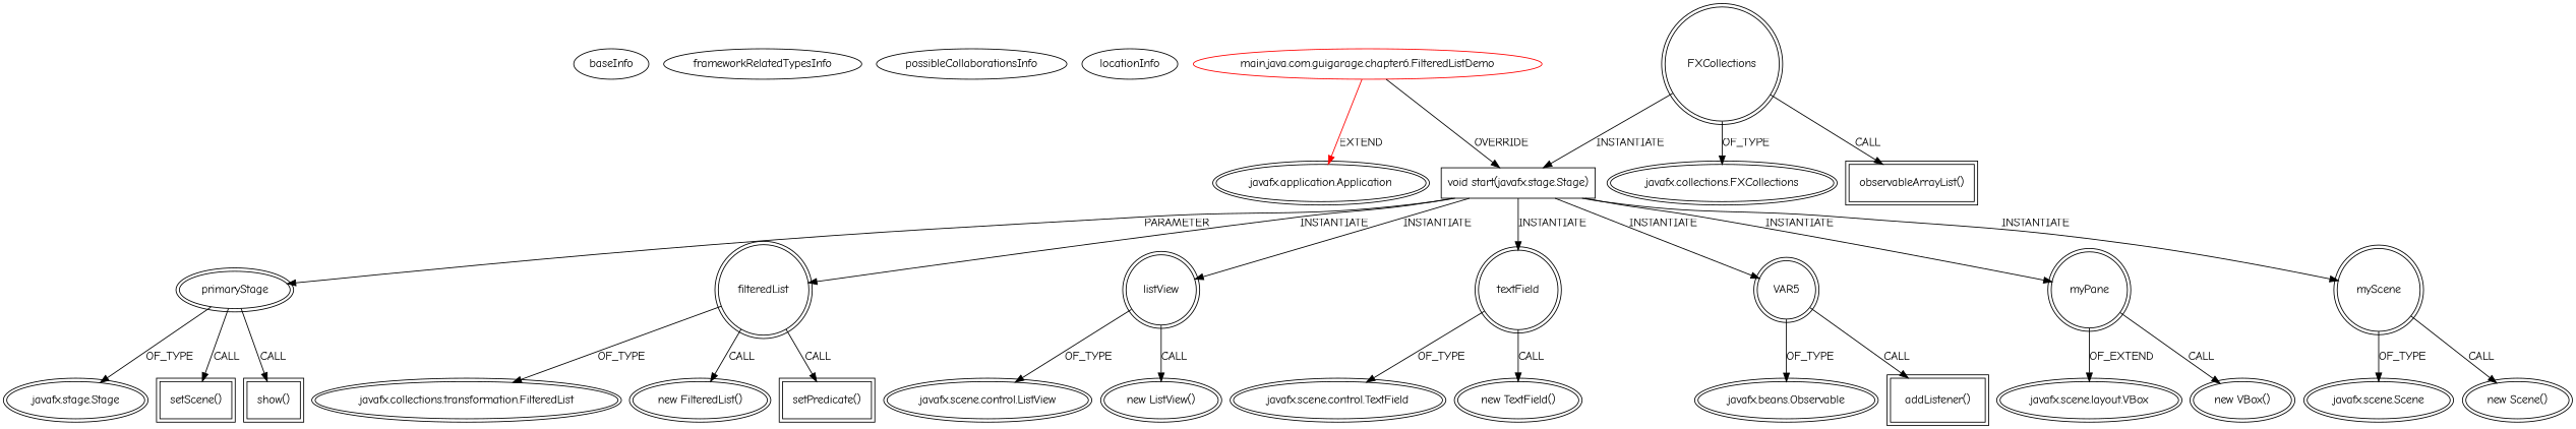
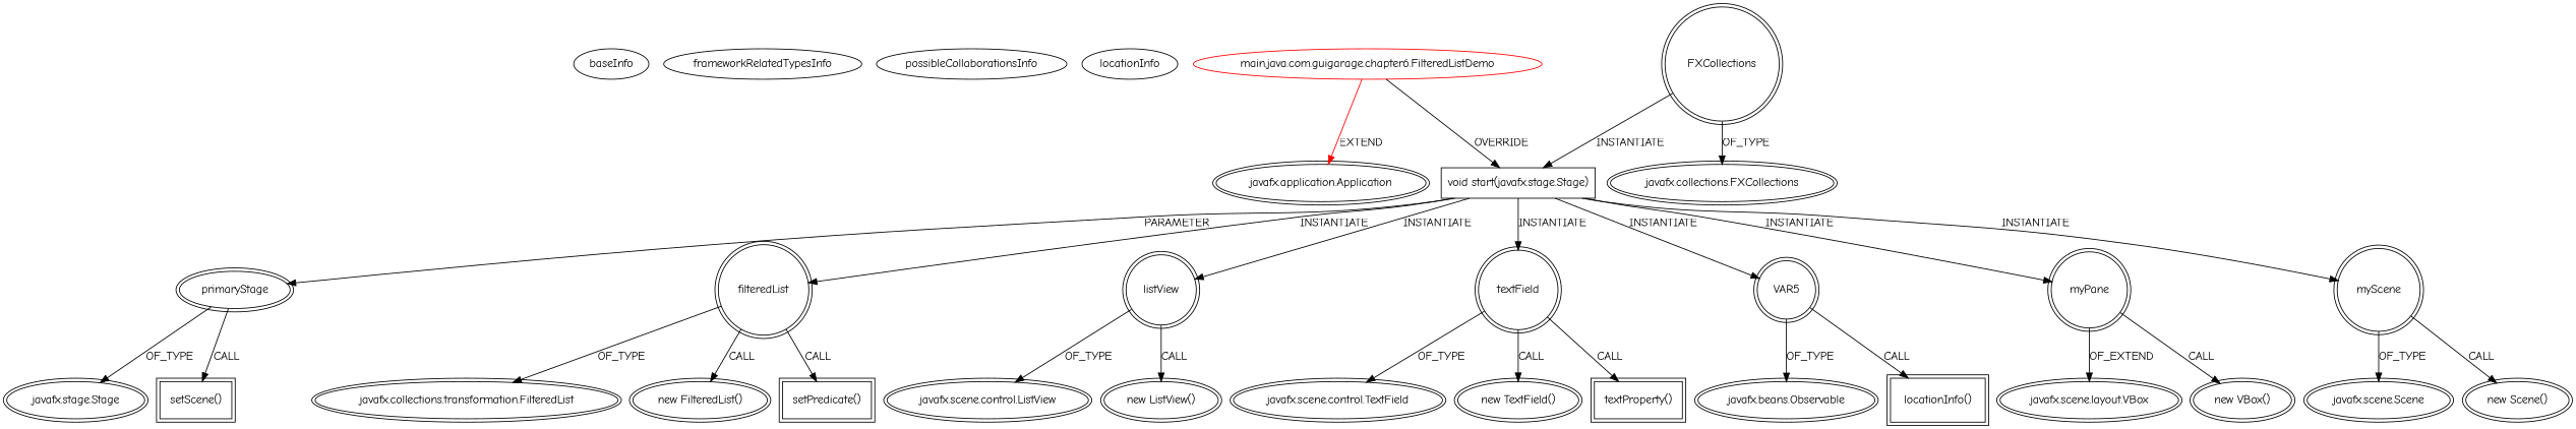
  digraph {
    fontname="Comic Neue"
    node [fontname="Comic Neue" isFrameworkType=true vertexType=FRAMEWORK_CLASS_TYPE peripheries=2]
    edge [fontname="Comic Neue"]
    baseInfo [category=extension_graph graphId=2889 isAnonymous=false possibleRelation=false isFrameworkType="" vertexType="" peripheries=""]
    frameworkRelatedTypesInfo [0="javafx.application.Application" isFrameworkType="" vertexType="" peripheries=""]
    possibleCollaborationsInfo [isFrameworkType="" vertexType="" peripheries=""]
    locationInfo [contextSignature=FilteredListDemo filePath="/guigarage-mastering-javafx-controls/mastering-javafx-controls-master/src/main/java/com/guigarage/chapter6/FilteredListDemo.java" graphId=2889 projectName="guigarage-mastering-javafx-controls" isFrameworkType="" vertexType="" peripheries=""]
    n5 [color=red isFrameworkType=false label="main.java.com.guigarage.chapter6.FilteredListDemo" vertexType=ROOT_CLIENT_CLASS_DECLARATION peripheries=""]
    n6 [label="javafx.application.Application"]
    n7 [isFrameworkType=false label="void start(javafx.stage.Stage)" shape=box vertexType=OVERRIDING_METHOD_DECLARATION peripheries=""]
    n8 [label=primaryStage vertexType=PARAMETER_DECLARATION]
    n9 [label=filteredList shape=circle vertexType=VARIABLE_EXPRESION]
    n10 [label=listView shape=circle vertexType=VARIABLE_EXPRESION]
    n11 [label=textField shape=circle vertexType=VARIABLE_EXPRESION]
    n12 [label=VAR5 shape=circle vertexType=VARIABLE_EXPRESION]
    n13 [label=myPane shape=circle vertexType=VARIABLE_EXPRESION]
    n14 [label=myScene shape=circle vertexType=VARIABLE_EXPRESION]
    n15 [label="javafx.stage.Stage"]
    n16 [label="setScene()" shape=box vertexType=INSIDE_CALL]
-   n17 [label="show()" shape=box vertexType=INSIDE_CALL]
    n18 [label=FXCollections shape=circle vertexType=VARIABLE_EXPRESION]
    n19 [label="javafx.collections.FXCollections"]
-   n20 [label="observableArrayList()" shape=box vertexType=INSIDE_CALL]
    n21 [label="javafx.collections.transformation.FilteredList"]
    n22 [label="new FilteredList()" vertexType=CONSTRUCTOR_CALL]
    n23 [label="setPredicate()" shape=box vertexType=INSIDE_CALL]
    n24 [label="javafx.scene.control.ListView"]
    n25 [label="new ListView()" vertexType=CONSTRUCTOR_CALL]
    n26 [label="javafx.scene.control.TextField"]
    n27 [label="new TextField()" vertexType=CONSTRUCTOR_CALL]
+   n28 [label="textProperty()" shape=box vertexType=INSIDE_CALL]
    n29 [label="javafx.beans.Observable" vertexType=FRAMEWORK_INTERFACE_TYPE]
-   n30 [label="addListener()" shape=box vertexType=INSIDE_CALL]
+   n30 [label="locationInfo()" shape=box vertexType=INSIDE_CALL]
    n31 [label="javafx.scene.layout.VBox"]
    n32 [label="new VBox()" vertexType=CONSTRUCTOR_CALL]
    n33 [label="javafx.scene.Scene"]
    n34 [label="new Scene()" vertexType=CONSTRUCTOR_CALL]
    n5 -> n6 [color=red label=EXTEND]
    n5 -> n7 [label=OVERRIDE]
    n7 -> n8 [label=PARAMETER]
    n7 -> n9 [label=INSTANTIATE]
    n7 -> n10 [label=INSTANTIATE]
    n7 -> n11 [label=INSTANTIATE]
    n7 -> n12 [label=INSTANTIATE]
    n7 -> n13 [label=INSTANTIATE]
    n7 -> n14 [label=INSTANTIATE]
    n8 -> n15 [label=OF_TYPE]
    n8 -> n16 [label=CALL]
-   n8 -> n17 [label=CALL]
    n9 -> n21 [label=OF_TYPE]
    n9 -> n22 [label=CALL]
    n9 -> n23 [label=CALL]
    n10 -> n24 [label=OF_TYPE]
    n10 -> n25 [label=CALL]
    n11 -> n26 [label=OF_TYPE]
    n11 -> n27 [label=CALL]
+   n11 -> n28 [label=CALL]
    n12 -> n29 [label=OF_TYPE]
    n12 -> n30 [label=CALL]
    n13 -> n31 [label=OF_EXTEND]
    n13 -> n32 [label=CALL]
    n14 -> n33 [label=OF_TYPE]
    n14 -> n34 [label=CALL]
    n18 -> n7 [label=INSTANTIATE]
    n18 -> n19 [label=OF_TYPE]
-   n18 -> n20 [label=CALL]
  }
